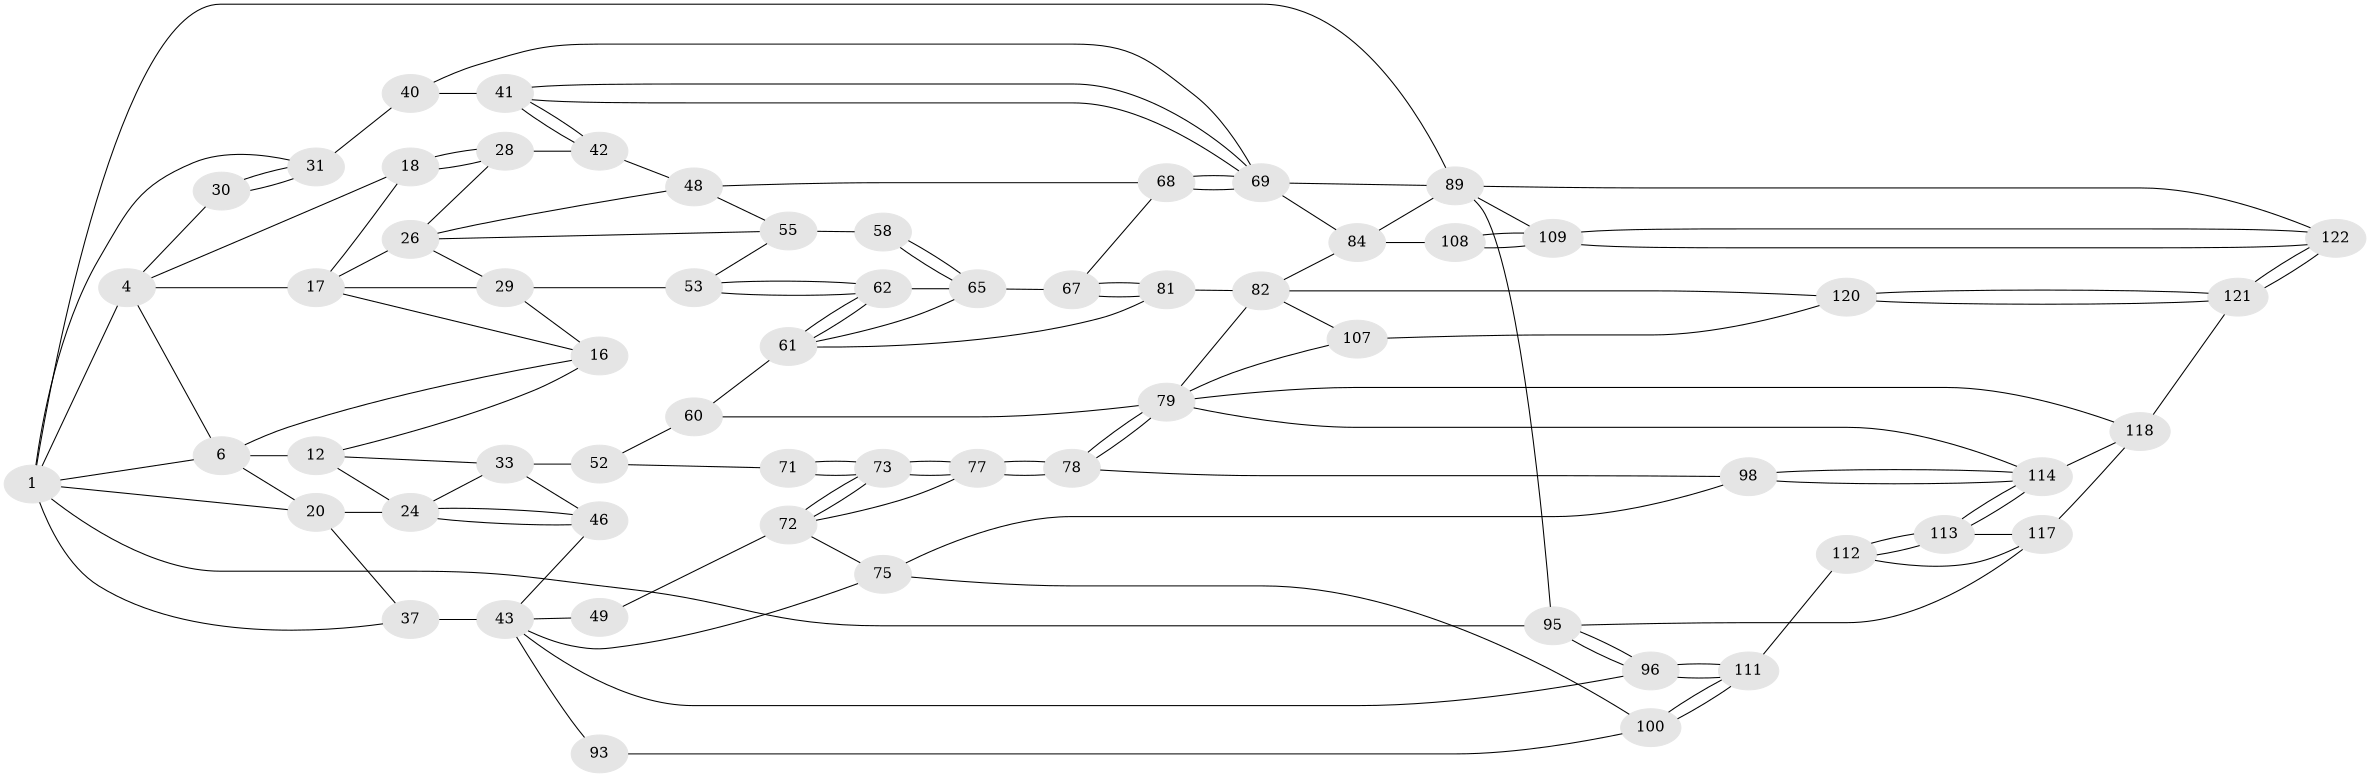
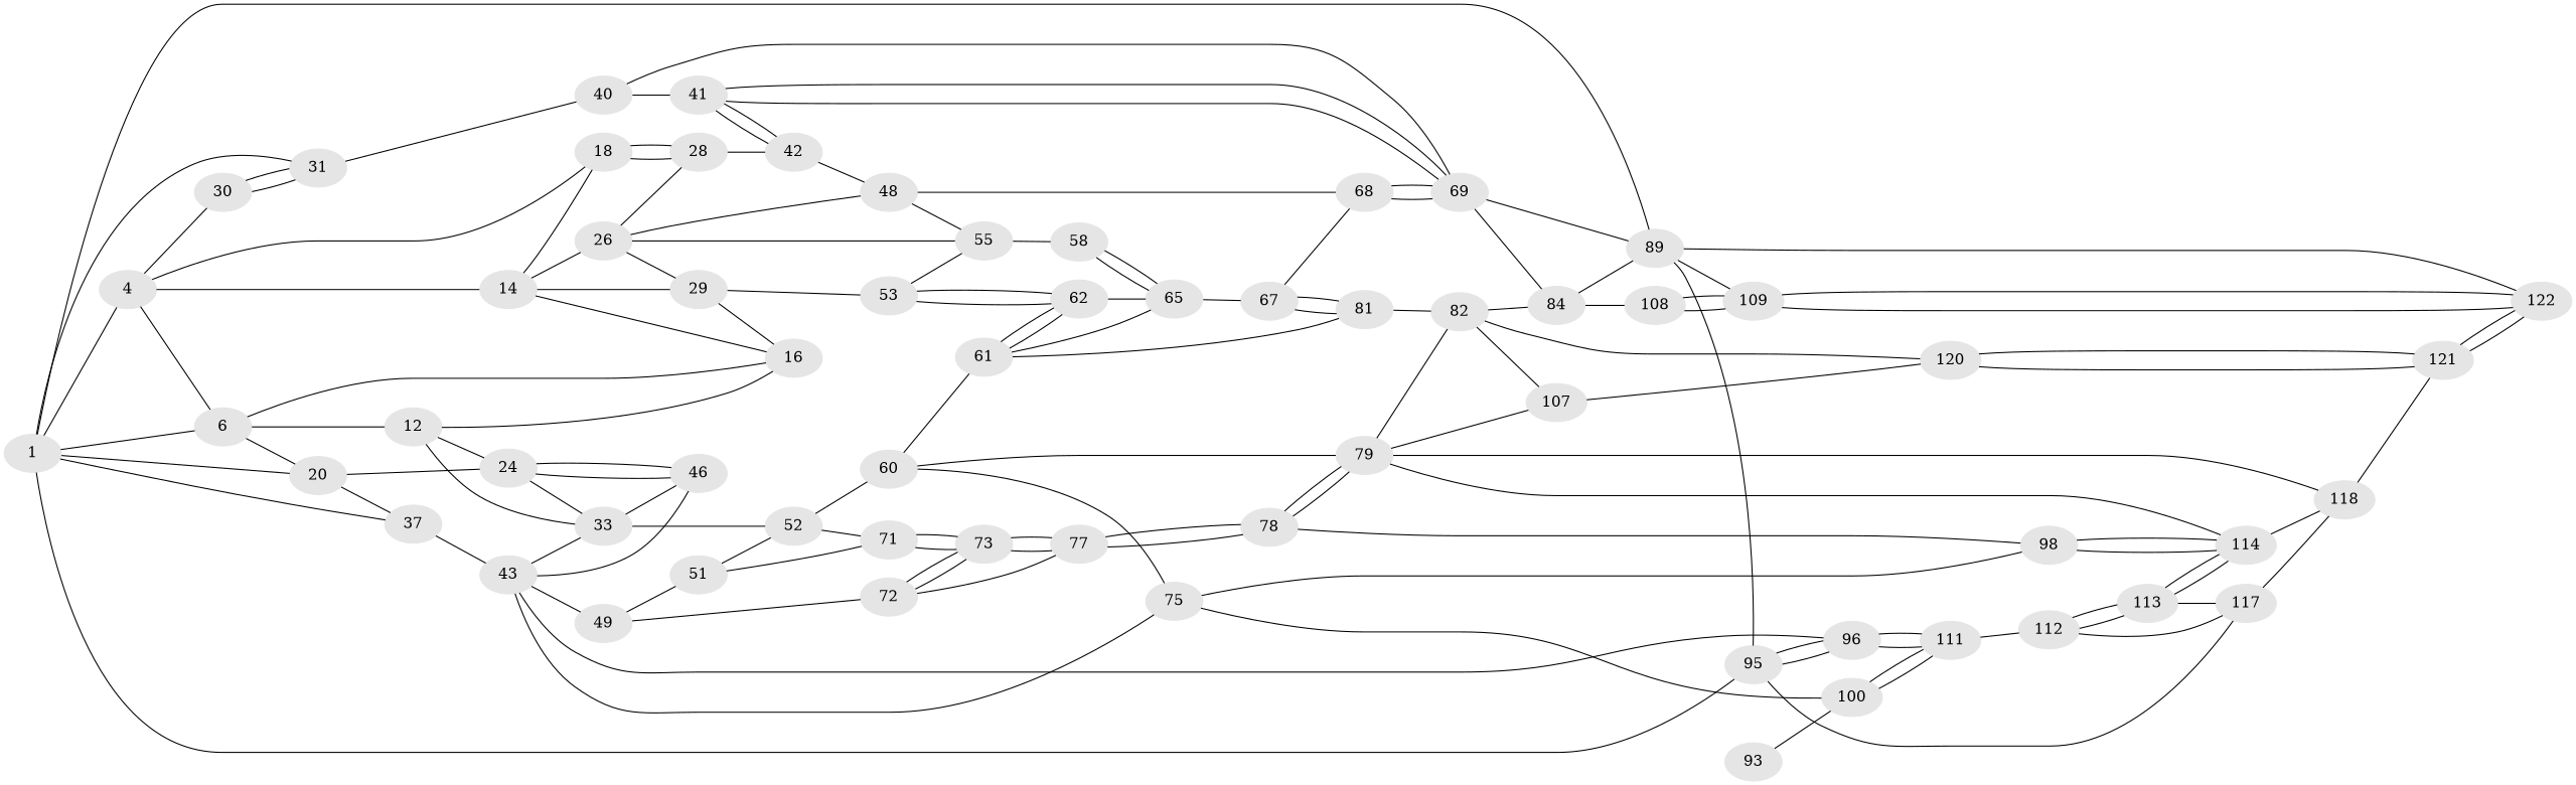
  graph {
    rankdir=LR
    node [color=gray90 style=filled]
    1 [super="+8+2"]
    4 [super="+5+19"]
    6 [super="+13+7"]
    20 [super="+21"]
    31
    37 [super="+38+39"]
    89 [super="+104+90"]
    95
-   14 [super="+17+15" label=17]
+   14 [super="+17+15"]
    18
    30
    12 [super="+22"]
    16
    24 [super="+25"]
    40
    43 [super="+63+44"]
    109 [super="+110"]
    122
    96
    117 [super="+123"]
    26 [super="+27"]
    29 [super="+35"]
    28 [super="+32"]
    33 [super="+34+36"]
    46
    52 [super="+59"]
    48 [super="+57"]
    55 [super="+56"]
    53 [super="+54"]
    42
    68
    58
    62
    41
    69 [super="+87"]
    71
    60
    49 [super="+50"]
    75 [super="+97"]
    93 [super="+94"]
    84 [super="+103+85"]
+   51
    72 [super="+76"]
    98
    100
    111
    73
    77
    61 [super="+70"]
    79 [super="+80+105"]
    65 [super="+66"]
    67
    81
    82 [super="+83+101"]
    107
    114 [super="+115"]
    118 [super="+119"]
    108
    78
    120
    121
    112
    113
    1 -- 4
    1 -- 6
    1 -- 20
    1 -- 31
    1 -- 37 [weight=2]
    1 -- 89
    1 -- 95
    4 -- 6
    4 -- 14
    4 -- 18
    4 -- 30
    6 -- 20
    6 -- 12 [weight=2]
    6 -- 16
    20 -- 37
    20 -- 24
    31 -- 40
    37 -- 43 [weight=2]
    89 -- 95
    89 -- 109 [weight=2]
    89 -- 122
    95 -- 96
    95 -- 96
    95 -- 117
    14 -- 18
    14 -- 16
    14 -- 26
    14 -- 29
    18 -- 28
    18 -- 28
    30 -- 31
    30 -- 31
    12 -- 16
    12 -- 24
    12 -- 33
    24 -- 33
    24 -- 46
    24 -- 46
    40 -- 41
    40 -- 69
    43 -- 96
    43 -- 46
    43 -- 49 [weight=2]
    43 -- 75
-   43 -- 93 [weight=2]
+   43 -- 33 [weight=2]
    109 -- 122
    109 -- 122
    96 -- 111
    96 -- 111
    117 -- 118 [weight=2]
    26 -- 29
    26 -- 28
    26 -- 48
    26 -- 55
    29 -- 16
    29 -- 53
    28 -- 42
    33 -- 46
    33 -- 52
    52 -- 71
    52 -- 60
    48 -- 55
    48 -- 68
    55 -- 58
    53 -- 55
    53 -- 62
    53 -- 62
    42 -- 48
    68 -- 69
    68 -- 69
    58 -- 65
    58 -- 65
    62 -- 65
    41 -- 42
    41 -- 42
    41 -- 69
    41 -- 69
    69 -- 89
    69 -- 84
    71 -- 73
    71 -- 73
    60 -- 61
    60 -- 79
+   49 -- 51
    49 -- 72
    75 -- 98
    75 -- 100
    93 -- 100
    84 -- 89
    84 -- 108 [weight=2]
-   72 -- 75
+   51 -- 52
+   51 -- 71
+   60 -- 75
    72 -- 73
    72 -- 73
    72 -- 77
    98 -- 114
    98 -- 114
    100 -- 111
    100 -- 111
    111 -- 112
    73 -- 77
    73 -- 77
    77 -- 78
    77 -- 78
    61 -- 62
    61 -- 62
    61 -- 65
    61 -- 81
    79 -- 82
    79 -- 107
    79 -- 114
    79 -- 118 [weight=2]
    65 -- 67
    67 -- 68
    67 -- 81
    67 -- 81
    81 -- 82
    82 -- 84 [weight=2]
    82 -- 107
    82 -- 120
    107 -- 120
    114 -- 118
    118 -- 121
    108 -- 109
    108 -- 109
    78 -- 98
    78 -- 79
    78 -- 79
    120 -- 121
    120 -- 121
    121 -- 122
    121 -- 122
    112 -- 117
    112 -- 113
    112 -- 113
    113 -- 117
    113 -- 114
    113 -- 114
  }
